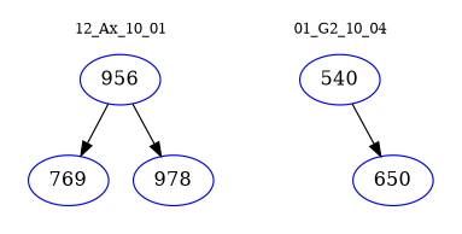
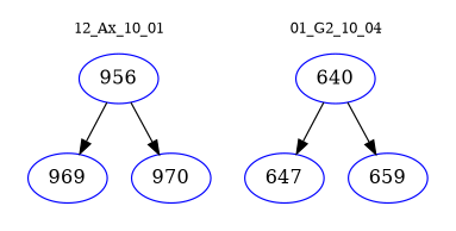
  digraph {
    node [color=blue]
    edge [color=black]
    n1 [label=956]
-   n2 [label=769]
-   n3 [label=978]
-   n4 [label=540]
-   n6 [label=650]
+   n2 [label=969]
+   n3 [label=970]
+   n4 [label=640]
+   n5 [label=647]
+   n6 [label=659]
    subgraph cluster_1 {
      color=white
      fontsize=10
      label="12_Ax_10_01"
      n1
      n2
      n3
    }
    subgraph cluster_2 {
      color=white
      fontsize=10
      label="01_G2_10_04"
      n4
+     n5
      n6
    }
    n1 -> n2
    n1 -> n3
+   n4 -> n5
    n4 -> n6
  }
